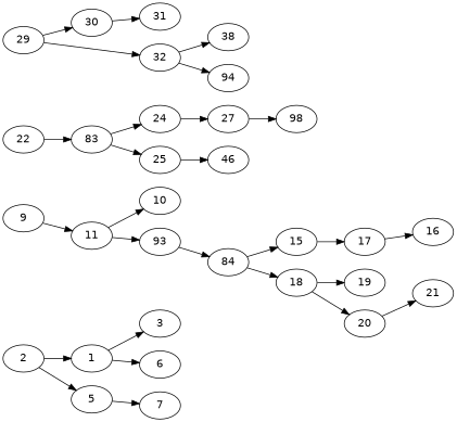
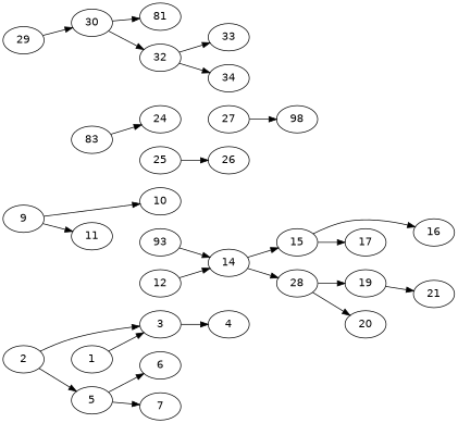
  digraph {
    fontname="DejaVu Sans"
    rankdir=LR
    node [alpha=0.10 fontname="DejaVu Sans"]
    edge [fontname="DejaVu Sans"]
    1 [alpha=0.04 expect_size=34626560]
    3 [alpha=0.16 expect_size=40529920]
+   4 [expect_size=47059968]
    2 [alpha=0.14 expect_size=50447360]
    5 [alpha=0.08 expect_size=14425088]
    6 [expect_size=42188800]
    7 [alpha=0.05 expect_size=29789184]
    9 [expect_size=28258304]
    10 [alpha=0.02 expect_size=50817024]
    11 [alpha=0.17 expect_size=48544768]
    n11 [alpha=0.01 expect_size=42302464 label=93]
-   14 [alpha=0.06 expect_size=33389568 label=84]
+   12 [alpha=0.01 expect_size=9926656]
+   14 [alpha=0.06 expect_size=33389568]
    15 [alpha=0.14 expect_size=9912320]
-   18 [alpha=0.14 expect_size=17011712]
+   18 [alpha=0.14 expect_size=17011712 label=28]
    16 [alpha=0.09 expect_size=29289472]
    17 [alpha=0.07 expect_size=52147200]
    19 [alpha=0.11 expect_size=51197952]
    20 [alpha=0.03 expect_size=28494848]
    21 [alpha=0.08 expect_size=33099776]
-   22 [alpha=0.12 expect_size=25483264]
    n22 [expect_size=28216320 label=83]
    24 [alpha=0.07 expect_size=30277632]
    25 [alpha=0.07 expect_size=43621376]
    27 [alpha=0.09 expect_size=52280320]
-   26 [alpha=0.03 expect_size=30183424 label=46]
+   26 [alpha=0.03 expect_size=30183424]
    n27 [alpha=0.14 expect_size=21713920 label=98]
    29 [alpha=0.09 expect_size=6990848]
    30 [alpha=0.03 expect_size=33326080]
-   31 [alpha=0.16 expect_size=41075712]
+   31 [alpha=0.16 expect_size=41075712 label=81]
    32 [expect_size=12437504]
-   33 [alpha=0.01 expect_size=39801856 label=38]
-   34 [alpha=0.03 expect_size=16899072 label=94]
+   33 [alpha=0.01 expect_size=39801856]
+   34 [alpha=0.03 expect_size=16899072]
    1 -> 3
-   2 -> 1
+   3 -> 4
+   2 -> 3
    2 -> 5
-   1 -> 6
+   5 -> 6
    5 -> 7
-   11 -> 10
+   9 -> 10
    9 -> 11
-   11 -> n11
    n11 -> 14
+   12 -> 14
    14 -> 15
    14 -> 18
-   17 -> 16
+   15 -> 16
    15 -> 17
    18 -> 19
    18 -> 20
-   20 -> 21
-   22 -> n22
+   19 -> 21
    n22 -> 24
-   n22 -> 25
-   24 -> 27
    25 -> 26
    27 -> n27
    29 -> 30
    30 -> 31
-   29 -> 32
+   30 -> 32
    32 -> 33
    32 -> 34
  }
